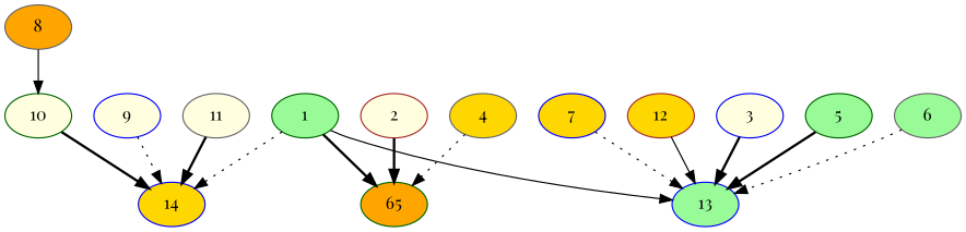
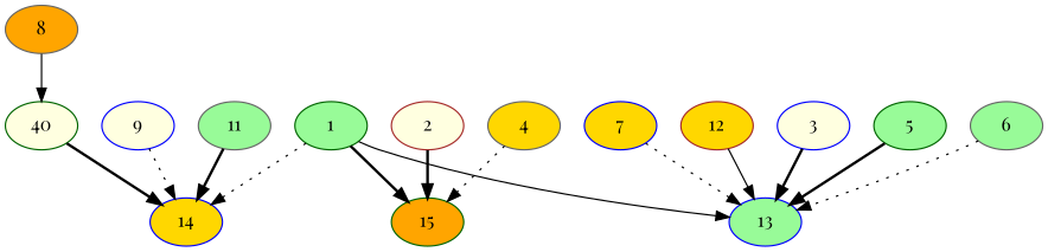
  digraph {
    fontname="Playfair Display"
    node [alpha=0.01 color=blue fillcolor=palegreen fontname="Playfair Display" style=filled]
    edge [fontname="Playfair Display" style=bold]
    1 [color=darkgreen expect_size=35167232]
    14 [alpha=0.15 expect_size=41129984 fillcolor=gold]
-   15 [alpha=0.03 color=darkgreen expect_size=39928832 fillcolor=orange label=65]
+   15 [alpha=0.03 color=darkgreen expect_size=39928832 fillcolor=orange]
    13 [alpha=0.11 expect_size=20997120]
    2 [alpha=0.10 color=brown expect_size=50759680 fillcolor=lightyellow]
    3 [alpha=0.09 expect_size=27133952 fillcolor=lightyellow]
    4 [alpha=0.19 color=gray40 expect_size=23382016 fillcolor=gold]
    5 [alpha=0.20 color=darkgreen expect_size=9405440]
    6 [alpha=0.14 color=gray40 expect_size=25857024]
    7 [expect_size=31493120 fillcolor=gold]
    8 [alpha=0.15 color=gray40 expect_size=6434816 fillcolor=orange]
-   10 [alpha=0.02 color=darkgreen expect_size=38992896 fillcolor=lightyellow]
+   10 [alpha=0.02 color=darkgreen expect_size=38992896 fillcolor=lightyellow label=40]
    9 [alpha=0.06 expect_size=51607552 fillcolor=lightyellow]
-   11 [alpha=0.08 color=gray40 expect_size=40957952 fillcolor=lightyellow]
+   11 [alpha=0.08 color=gray40 expect_size=40957952]
    12 [color=brown expect_size=44335104 fillcolor=gold]
    1 -> 14 [style=dotted]
    1 -> 15
    1 -> 13 [style=solid]
    2 -> 15
    3 -> 13
    4 -> 15 [style=dotted]
    5 -> 13
    6 -> 13 [style=dotted]
    7 -> 13 [style=dotted]
    8 -> 10 [style=solid]
    10 -> 14
    9 -> 14 [style=dotted]
    11 -> 14
    12 -> 13 [style=solid]
  }
